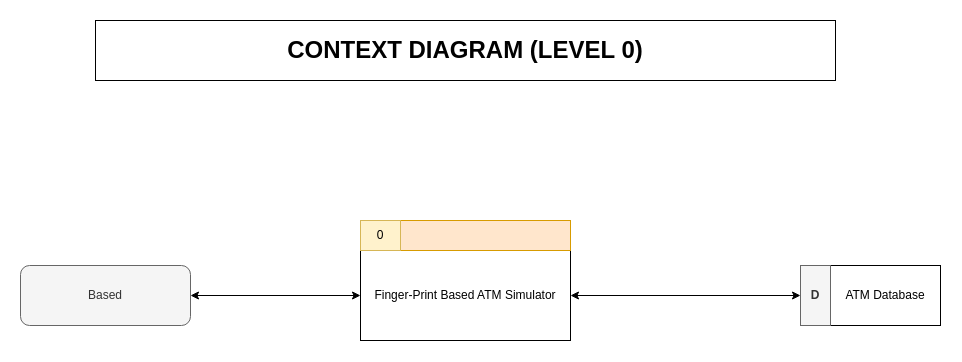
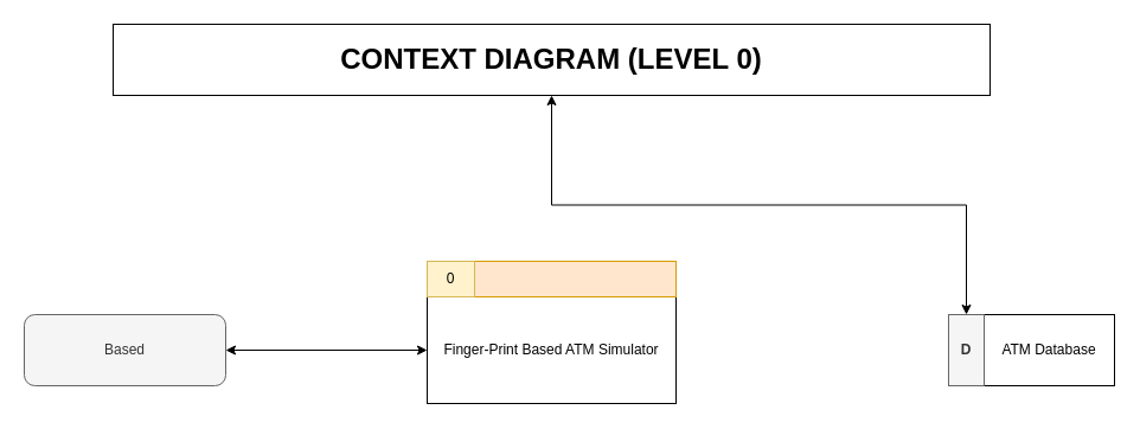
  <mxCell id="0" />
  <mxCell id="1" parent="0" />
  <mxCell id="2" value="Finger-Print Based ATM Simulator" style="rounded=0;whiteSpace=wrap;html=1;" parent="1" vertex="1"><mxGeometry x="360" y="250" width="210" height="90" as="geometry" /></mxCell>
  <mxCell id="3" value="" style="rounded=0;whiteSpace=wrap;html=1;fillColor=#ffe6cc;strokeColor=#d79b00;" parent="1" vertex="1"><mxGeometry x="400" y="220" width="170" height="30" as="geometry" /></mxCell>
  <mxCell id="4" value="0" style="rounded=0;whiteSpace=wrap;html=1;fillColor=#fff2cc;strokeColor=#d6b656;" parent="1" vertex="1"><mxGeometry x="360" y="220" width="40" height="30" as="geometry" /></mxCell>
  <mxCell id="5" style="edgeStyle=orthogonalEdgeStyle;rounded=0;orthogonalLoop=1;jettySize=auto;html=1;entryX=0;entryY=0.5;entryDx=0;entryDy=0;startArrow=classic;startFill=1;" parent="1" source="6" target="2" edge="1"><mxGeometry relative="1" as="geometry"><mxPoint x="300" y="295" as="targetPoint" /></mxGeometry></mxCell>
  <mxCell id="6" value="Based" style="rounded=1;whiteSpace=wrap;html=1;fillColor=#f5f5f5;strokeColor=#666666;fontColor=#333333;" parent="1" vertex="1"><mxGeometry x="20" y="265" width="170" height="60" as="geometry" /></mxCell>
  <mxCell id="7" value="ATM Database" style="rounded=0;whiteSpace=wrap;html=1;" parent="1" vertex="1"><mxGeometry x="830" y="265" width="110" height="60" as="geometry" /></mxCell>
- <mxCell id="8" style="edgeStyle=orthogonalEdgeStyle;rounded=0;orthogonalLoop=1;jettySize=auto;html=1;entryX=1;entryY=0.5;entryDx=0;entryDy=0;startArrow=classic;startFill=1;" parent="1" source="9" target="2" edge="1"><mxGeometry relative="1" as="geometry" /></mxCell>
+ <mxCell id="8" style="edgeStyle=orthogonalEdgeStyle;rounded=0;orthogonalLoop=1;jettySize=auto;html=1;startArrow=classic;startFill=1;" parent="1" source="9" target="10" edge="1"><mxGeometry relative="1" as="geometry" /></mxCell>
  <mxCell id="9" value="&lt;b&gt;D&lt;/b&gt;" style="rounded=0;whiteSpace=wrap;html=1;fillColor=#f5f5f5;strokeColor=#666666;fontColor=#333333;" parent="1" vertex="1"><mxGeometry x="800" y="265" width="30" height="60" as="geometry" /></mxCell>
  <mxCell id="10" value="&lt;font style=&quot;font-size: 24px&quot;&gt;&lt;b&gt;CONTEXT DIAGRAM (LEVEL 0)&lt;/b&gt;&lt;/font&gt;" style="rounded=0;whiteSpace=wrap;html=1;" parent="1" vertex="1"><mxGeometry x="95" y="20" width="740" height="60" as="geometry" /></mxCell>
